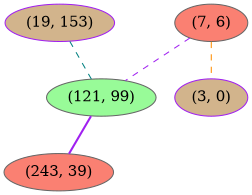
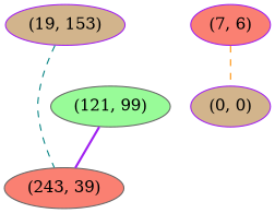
  graph {
    node [color=purple fillcolor=tan style=filled]
    edge [color=purple style=dashed weight=1]
    "(121, 99)" [color=gray40 fillcolor=palegreen]
    "(19, 153)"
    "(243, 39)" [color=gray40 fillcolor=salmon]
-   "(7, 6)" [color=gray40 fillcolor=salmon]
-   "(0, 0)" [label="(3, 0)"]
+   "(7, 6)" [fillcolor=salmon]
+   "(0, 0)"
    "(121, 99)" -- "(243, 39)" [style=bold]
-   "(19, 153)" -- "(121, 99)" [color=teal]
-   "(7, 6)" -- "(121, 99)"
+   "(19, 153)" -- "(243, 39)" [color=teal]
    "(7, 6)" -- "(0, 0)" [color=darkorange weight=4]
  }
